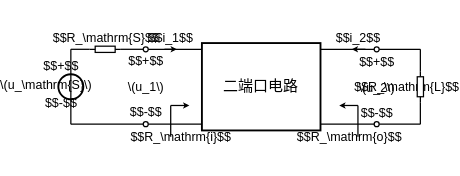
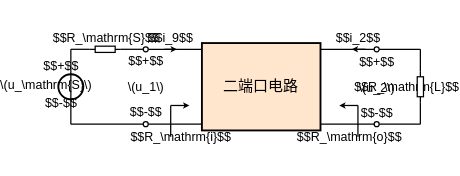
  <mxCell id="0" />
  <mxCell id="1" parent="0" />
  <mxCell id="2" value="\(u_2\)" style="text;html=1;resizable=1;autosize=1;align=center;verticalAlign=middle;points=[];fillColor=none;strokeColor=none;rounded=0;comic=0;movable=1;rotatable=1;deletable=1;editable=1;connectable=0;fontSize=10;" vertex="1" parent="1"><mxGeometry x="285" y="60" width="20" height="20" as="geometry" /></mxCell>
  <mxCell id="3" value="$$-$$" style="text;resizable=1;autosize=1;align=center;verticalAlign=middle;points=[];fillColor=none;strokeColor=none;rounded=0;html=1;imageAspect=1;noLabel=0;recursiveResize=1;expand=1;editable=1;movable=1;rotatable=1;deletable=1;connectable=0;comic=0;fontSize=10;" parent="1" vertex="1"><mxGeometry x="34" y="71.5" width="15" height="20" as="geometry" /></mxCell>
  <mxCell id="4" value="$$+$$" style="text;html=1;resizable=1;autosize=1;align=center;verticalAlign=middle;points=[];fillColor=none;strokeColor=none;rounded=0;movable=1;rotatable=1;deletable=1;editable=1;connectable=0;fontSize=10;" parent="1" vertex="1"><mxGeometry x="34" y="42" width="15" height="20" as="geometry" /></mxCell>
  <mxCell id="5" value="$$R_\mathrm{S}$$" style="text;html=1;resizable=1;autosize=1;align=center;verticalAlign=middle;points=[];fillColor=none;strokeColor=none;rounded=0;fontSize=10;movable=1;rotatable=1;deletable=1;editable=1;connectable=0;" parent="1" vertex="1"><mxGeometry x="66.5" y="24" width="22" height="12.5" as="geometry" /></mxCell>
  <mxCell id="6" value="" style="endArrow=none;html=1;rounded=0;fontSize=10;startSize=4;endSize=4;entryX=1;entryY=0.5;entryDx=0;entryDy=0;entryPerimeter=0;" parent="1" target="7" edge="1"><mxGeometry width="50" height="50" relative="1" as="geometry"><mxPoint x="50" y="39" as="sourcePoint" /><mxPoint x="324.5" y="-50.5" as="targetPoint" /></mxGeometry></mxCell>
  <mxCell id="7" value="" style="pointerEvents=1;verticalLabelPosition=bottom;shadow=0;dashed=0;align=center;html=1;verticalAlign=top;shape=mxgraph.electrical.resistors.resistor_1;fontSize=10;direction=west;" parent="1" vertex="1"><mxGeometry x="65" y="36.5" width="25" height="5" as="geometry" /></mxCell>
  <mxCell id="8" value="" style="endArrow=none;html=1;rounded=0;fontSize=10;startSize=4;endSize=4;exitX=0;exitY=0.5;exitDx=0;exitDy=0;exitPerimeter=0;" parent="1" source="7" edge="1"><mxGeometry width="50" height="50" relative="1" as="geometry"><mxPoint x="272" y="-65.5" as="sourcePoint" /><mxPoint x="108" y="39" as="targetPoint" /></mxGeometry></mxCell>
  <mxCell id="9" value="" style="endArrow=oval;html=1;rounded=0;fontSize=10;startSize=4;endSize=4;endFill=0;" parent="1" edge="1"><mxGeometry width="50" height="50" relative="1" as="geometry"><mxPoint x="155" y="39" as="sourcePoint" /><mxPoint x="110" y="39" as="targetPoint" /></mxGeometry></mxCell>
  <mxCell id="10" value="" style="ellipse;whiteSpace=wrap;html=1;aspect=fixed;labelBorderColor=none;fontSize=10;strokeColor=default;strokeWidth=1.5;fillColor=none;" parent="1" vertex="1"><mxGeometry x="40" y="59" width="20" height="20" as="geometry" /></mxCell>
  <mxCell id="11" value="" style="endArrow=none;html=1;rounded=0;fontSize=10;startSize=4;endSize=4;" parent="1" edge="1"><mxGeometry width="50" height="50" relative="1" as="geometry"><mxPoint x="50" y="99" as="sourcePoint" /><mxPoint x="50" y="39" as="targetPoint" /></mxGeometry></mxCell>
  <mxCell id="12" value="" style="endArrow=classic;html=1;rounded=0;fontSize=10;endSize=2;" parent="1" edge="1"><mxGeometry width="50" height="50" relative="1" as="geometry"><mxPoint x="125" y="39" as="sourcePoint" /><mxPoint x="135" y="39" as="targetPoint" /></mxGeometry></mxCell>
- <mxCell id="13" value="$$i_1$$" style="text;html=1;resizable=1;autosize=1;align=center;verticalAlign=middle;points=[];fillColor=none;strokeColor=none;rounded=0;fontSize=10;movable=1;rotatable=1;deletable=1;editable=1;connectable=0;" parent="1" vertex="1"><mxGeometry x="120" y="20" width="20" height="20" as="geometry" /></mxCell>
+ <mxCell id="13" value="$$i_9$$" style="text;html=1;resizable=1;autosize=1;align=center;verticalAlign=middle;points=[];fillColor=none;strokeColor=none;rounded=0;fontSize=10;movable=1;rotatable=1;deletable=1;editable=1;connectable=0;" parent="1" vertex="1"><mxGeometry x="120" y="20" width="20" height="20" as="geometry" /></mxCell>
  <mxCell id="14" value="" style="endArrow=oval;html=1;rounded=0;fontSize=10;startSize=4;endSize=4;endFill=0;" parent="1" edge="1"><mxGeometry width="50" height="50" relative="1" as="geometry"><mxPoint x="155" y="99" as="sourcePoint" /><mxPoint x="110" y="99" as="targetPoint" /></mxGeometry></mxCell>
  <mxCell id="15" value="\(u_\mathrm{S}\)" style="text;html=1;resizable=1;autosize=1;align=center;verticalAlign=middle;points=[];fillColor=none;strokeColor=none;rounded=0;comic=0;movable=1;rotatable=1;deletable=1;editable=1;connectable=0;fontSize=10;" parent="1" vertex="1"><mxGeometry x="20" y="57" width="20" height="20" as="geometry" /></mxCell>
  <mxCell id="16" value="$$+$$" style="text;html=1;resizable=1;autosize=1;align=center;verticalAlign=middle;points=[];fillColor=none;strokeColor=none;rounded=0;movable=1;rotatable=1;deletable=1;editable=1;connectable=0;fontSize=10;" parent="1" vertex="1"><mxGeometry x="102" y="42" width="15" height="12" as="geometry" /></mxCell>
  <mxCell id="17" value="$$-$$" style="text;resizable=1;autosize=1;align=center;verticalAlign=middle;points=[];fillColor=none;strokeColor=none;rounded=0;html=1;imageAspect=1;noLabel=0;recursiveResize=1;expand=1;editable=1;movable=1;rotatable=1;deletable=1;connectable=0;comic=0;fontSize=10;" parent="1" vertex="1"><mxGeometry x="102" y="84" width="15" height="9" as="geometry" /></mxCell>
  <mxCell id="18" value="\(u_1\)" style="text;html=1;resizable=1;autosize=1;align=center;verticalAlign=middle;points=[];fillColor=none;strokeColor=none;rounded=0;comic=0;movable=1;rotatable=1;deletable=1;editable=1;connectable=0;fontSize=10;" parent="1" vertex="1"><mxGeometry x="100" y="59" width="20" height="20" as="geometry" /></mxCell>
- <mxCell id="19" value="二端口电路" style="rounded=0;whiteSpace=wrap;html=1;strokeWidth=1.5;connectable=0;" parent="1" vertex="1"><mxGeometry x="155" y="34" width="95" height="70" as="geometry" /></mxCell>
+ <mxCell id="19" value="二端口电路" style="rounded=0;whiteSpace=wrap;html=1;strokeWidth=1.5;connectable=0;fillColor=#ffe6cc;" parent="1" vertex="1"><mxGeometry x="155" y="34" width="95" height="70" as="geometry" /></mxCell>
  <mxCell id="20" value="" style="endArrow=none;html=1;rounded=0;" edge="1" parent="1"><mxGeometry width="50" height="50" relative="1" as="geometry"><mxPoint x="50" y="99" as="sourcePoint" /><mxPoint x="108" y="99" as="targetPoint" /></mxGeometry></mxCell>
  <mxCell id="21" value="$$R_\mathrm{i}$$" style="text;html=1;resizable=1;autosize=1;align=center;verticalAlign=middle;points=[];fillColor=none;strokeColor=none;rounded=0;fontSize=10;movable=1;rotatable=1;deletable=1;editable=1;connectable=1;" vertex="1" parent="1"><mxGeometry x="125" y="99" width="25" height="20" as="geometry" /></mxCell>
  <mxCell id="22" value="" style="endArrow=classic;html=1;rounded=0;startSize=4;endSize=2;jumpSize=6;" edge="1" parent="1"><mxGeometry width="50" height="50" relative="1" as="geometry"><mxPoint x="130" y="84" as="sourcePoint" /><mxPoint x="145" y="84" as="targetPoint" /></mxGeometry></mxCell>
  <mxCell id="23" value="" style="endArrow=none;html=1;rounded=0;startSize=4;endSize=4;" edge="1" parent="1"><mxGeometry width="50" height="50" relative="1" as="geometry"><mxPoint x="130" y="84" as="sourcePoint" /><mxPoint x="130" y="109" as="targetPoint" /></mxGeometry></mxCell>
  <mxCell id="24" value="" style="endArrow=oval;html=1;rounded=0;fontSize=10;startSize=4;endSize=4;endFill=0;" edge="1" parent="1"><mxGeometry width="50" height="50" relative="1" as="geometry"><mxPoint x="250" y="39" as="sourcePoint" /><mxPoint x="295" y="39" as="targetPoint" /></mxGeometry></mxCell>
  <mxCell id="25" value="" style="endArrow=classic;html=1;rounded=0;fontSize=10;endSize=2;" edge="1" parent="1"><mxGeometry width="50" height="50" relative="1" as="geometry"><mxPoint x="286" y="39" as="sourcePoint" /><mxPoint x="275" y="39" as="targetPoint" /></mxGeometry></mxCell>
  <mxCell id="26" value="$$i_2$$" style="text;html=1;resizable=1;autosize=1;align=center;verticalAlign=middle;points=[];fillColor=none;strokeColor=none;rounded=0;fontSize=10;movable=1;rotatable=1;deletable=1;editable=1;connectable=0;" vertex="1" parent="1"><mxGeometry x="270" y="20" width="20" height="20" as="geometry" /></mxCell>
  <mxCell id="27" value="" style="endArrow=oval;html=1;rounded=0;fontSize=10;startSize=4;endSize=4;endFill=0;" edge="1" parent="1"><mxGeometry width="50" height="50" relative="1" as="geometry"><mxPoint x="250" y="99" as="sourcePoint" /><mxPoint x="295" y="99" as="targetPoint" /></mxGeometry></mxCell>
  <mxCell id="28" value="$$+$$" style="text;html=1;resizable=1;autosize=1;align=center;verticalAlign=middle;points=[];fillColor=none;strokeColor=none;rounded=0;movable=1;rotatable=1;deletable=1;editable=1;connectable=0;fontSize=10;" vertex="1" parent="1"><mxGeometry x="287" y="43" width="15" height="12" as="geometry" /></mxCell>
  <mxCell id="29" value="$$-$$" style="text;resizable=1;autosize=1;align=center;verticalAlign=middle;points=[];fillColor=none;strokeColor=none;rounded=0;html=1;imageAspect=1;noLabel=0;recursiveResize=1;expand=1;editable=1;movable=1;rotatable=1;deletable=1;connectable=0;comic=0;fontSize=10;" vertex="1" parent="1"><mxGeometry x="287" y="85" width="15" height="9" as="geometry" /></mxCell>
  <mxCell id="30" value="$$R_\mathrm{o}$$" style="text;html=1;resizable=1;autosize=1;align=center;verticalAlign=middle;points=[];fillColor=none;strokeColor=none;rounded=0;fontSize=10;movable=1;rotatable=1;deletable=1;editable=1;connectable=1;" vertex="1" parent="1"><mxGeometry x="260" y="99" width="25" height="20" as="geometry" /></mxCell>
  <mxCell id="31" value="" style="endArrow=classic;html=1;rounded=0;startSize=4;endSize=2;jumpSize=6;" edge="1" parent="1"><mxGeometry width="50" height="50" relative="1" as="geometry"><mxPoint x="280" y="84" as="sourcePoint" /><mxPoint x="265" y="84" as="targetPoint" /></mxGeometry></mxCell>
  <mxCell id="32" value="" style="endArrow=none;html=1;rounded=0;startSize=4;endSize=4;" edge="1" parent="1"><mxGeometry width="50" height="50" relative="1" as="geometry"><mxPoint x="280" y="84" as="sourcePoint" /><mxPoint x="280" y="109" as="targetPoint" /></mxGeometry></mxCell>
  <mxCell id="33" value="$$R_\mathrm{L}$$" style="text;html=1;resizable=1;autosize=1;align=center;verticalAlign=middle;points=[];fillColor=none;strokeColor=none;rounded=0;fontSize=10;movable=1;rotatable=1;deletable=1;editable=1;connectable=0;" vertex="1" parent="1"><mxGeometry x="309.5" y="59" width="18" height="20" as="geometry" /></mxCell>
  <mxCell id="34" value="" style="endArrow=none;html=1;rounded=0;fontSize=10;startSize=4;endSize=4;entryX=1;entryY=0.5;entryDx=0;entryDy=0;entryPerimeter=0;" edge="1" parent="1" target="35"><mxGeometry width="50" height="50" relative="1" as="geometry"><mxPoint x="330" y="39" as="sourcePoint" /><mxPoint x="585.5" y="-19.5" as="targetPoint" /></mxGeometry></mxCell>
  <mxCell id="35" value="" style="pointerEvents=1;verticalLabelPosition=bottom;shadow=0;dashed=0;align=center;html=1;verticalAlign=top;shape=mxgraph.electrical.resistors.resistor_1;fontSize=10;direction=north;" vertex="1" parent="1"><mxGeometry x="327.5" y="56.5" width="5" height="25" as="geometry" /></mxCell>
  <mxCell id="36" value="" style="endArrow=none;html=1;rounded=0;fontSize=10;startSize=4;endSize=4;exitX=0;exitY=0.5;exitDx=0;exitDy=0;exitPerimeter=0;" edge="1" parent="1" source="35"><mxGeometry width="50" height="50" relative="1" as="geometry"><mxPoint x="533" y="-34.5" as="sourcePoint" /><mxPoint x="330" y="99" as="targetPoint" /></mxGeometry></mxCell>
  <mxCell id="37" value="" style="endArrow=none;html=1;rounded=0;startSize=4;endSize=2;jumpSize=6;" edge="1" parent="1"><mxGeometry width="50" height="50" relative="1" as="geometry"><mxPoint x="297" y="39" as="sourcePoint" /><mxPoint x="330" y="39" as="targetPoint" /></mxGeometry></mxCell>
  <mxCell id="38" value="" style="endArrow=none;html=1;rounded=0;startSize=4;endSize=2;jumpSize=6;" edge="1" parent="1"><mxGeometry width="50" height="50" relative="1" as="geometry"><mxPoint x="297" y="99" as="sourcePoint" /><mxPoint x="330" y="99" as="targetPoint" /></mxGeometry></mxCell>
